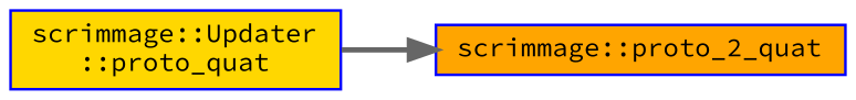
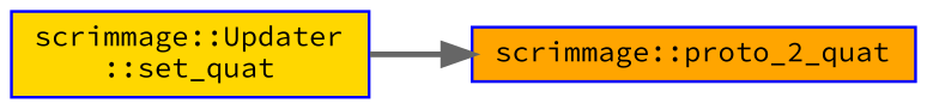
  digraph {
    rankdir=LR
    fontname="Source Code Pro"
    node [color=blue fontname="Source Code Pro" fontsize=10 shape=box style=filled]
-   n1 [fillcolor=gold fontcolor=black height=0.2 label="scrimmage::Updater\l::proto_quat" width=0.4]
+   n1 [fillcolor=gold fontcolor=black height=0.2 label="scrimmage::Updater\l::set_quat" width=0.4]
    n2 [fillcolor=orange height=0.2 label="scrimmage::proto_2_quat" width=0.4]
    n1 -> n2 [color=gray40 fontname="Source Code Pro" fontsize=10 labelfontname=Helvetica labelfontsize=10 style=bold]
  }
